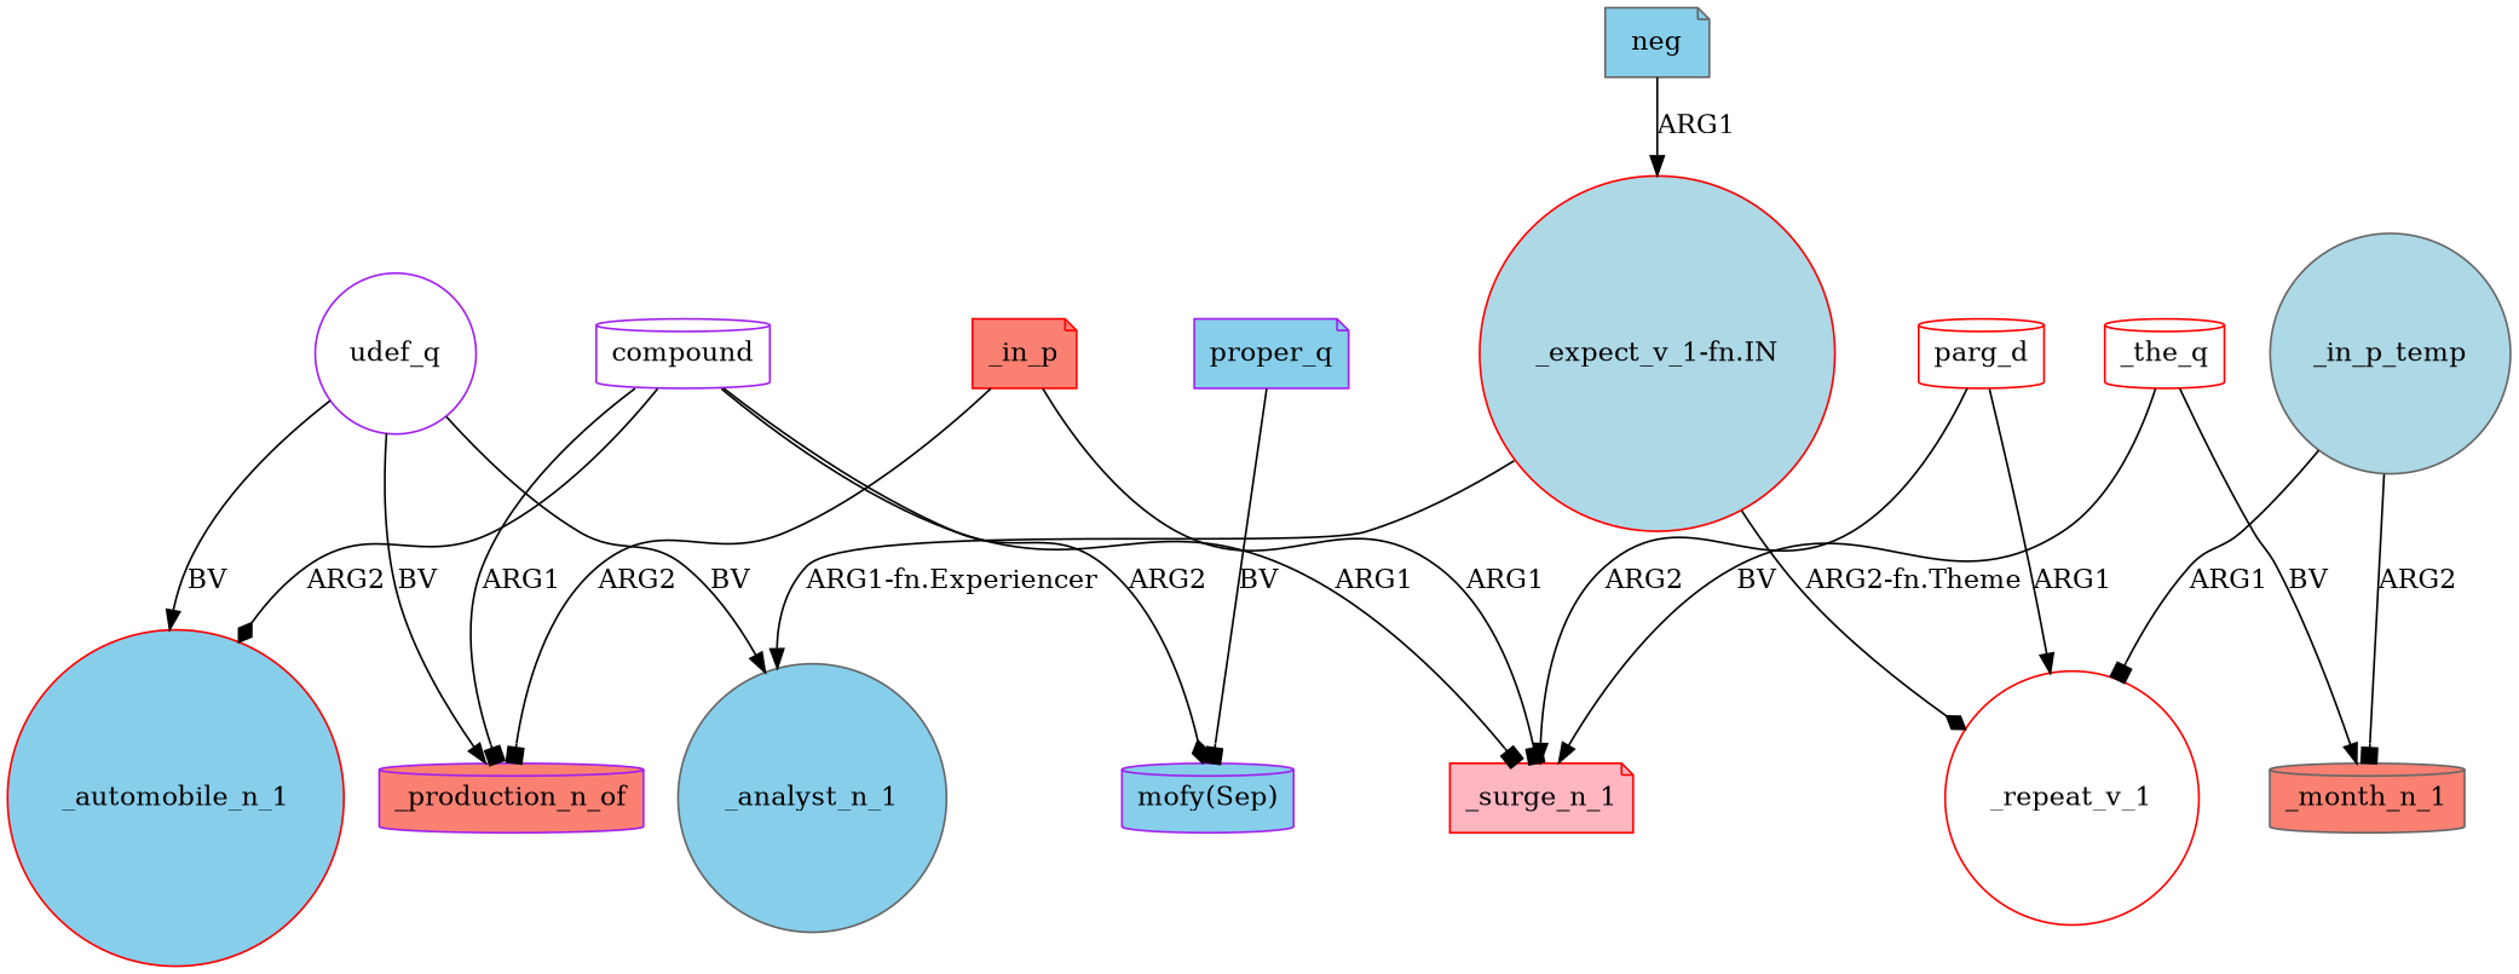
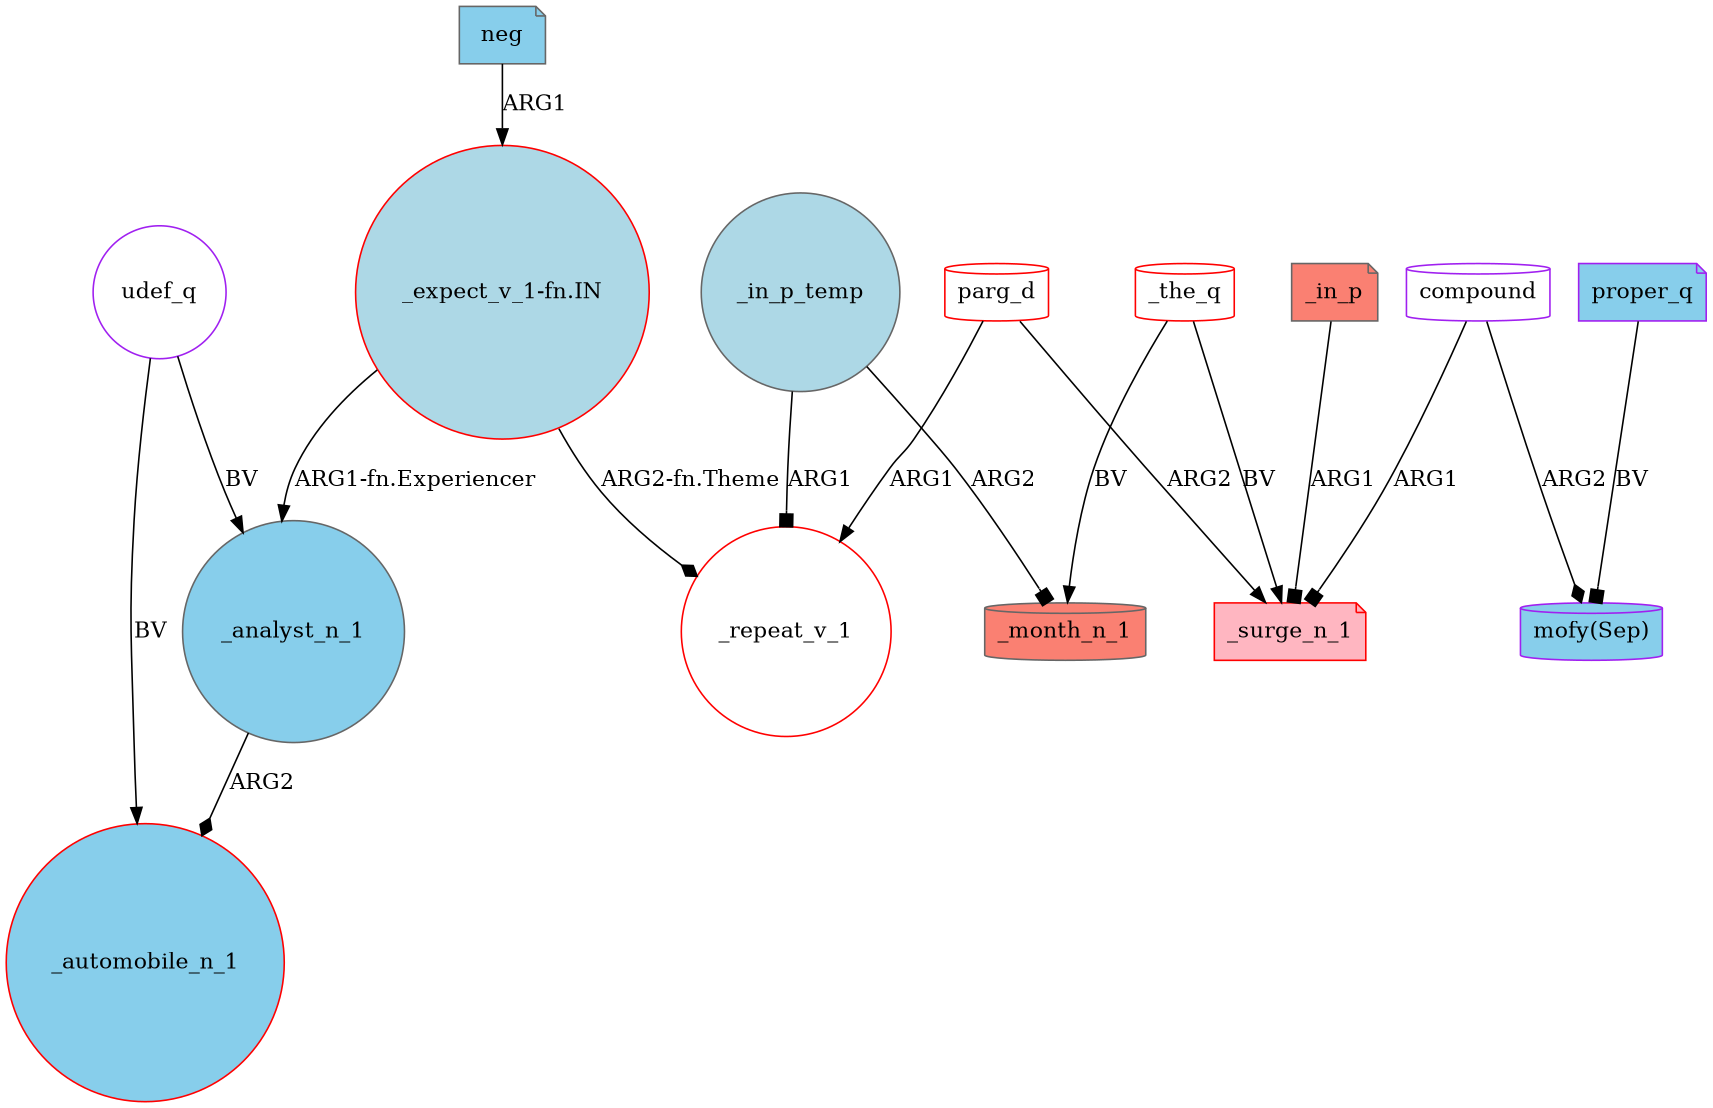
  digraph {
    node [color=red fillcolor=white shape=circle style=filled]
    edge [arrowhead=normal]
    udef_q [color=purple]
-   _production_n_of [color=purple fillcolor=salmon shape=cylinder]
    _automobile_n_1 [fillcolor=skyblue]
    _analyst_n_1 [color=gray40 fillcolor=skyblue]
    compound [color=purple shape=cylinder]
    "mofy(Sep)" [color=purple fillcolor=skyblue shape=cylinder]
    _surge_n_1 [fillcolor=lightpink shape=note]
    parg_d [shape=cylinder]
    _repeat_v_1
    _in_p_temp [color=gray40 fillcolor=lightblue]
    _month_n_1 [color=gray40 fillcolor=salmon shape=cylinder]
    proper_q [color=purple fillcolor=skyblue shape=note]
-   _in_p [fillcolor=salmon shape=note]
+   _in_p [color=gray40 fillcolor=salmon shape=note]
    _the_q [shape=cylinder]
    "_expect_v_1-fn.IN" [fillcolor=lightblue]
    neg [color=gray40 fillcolor=skyblue shape=note]
-   udef_q -> _production_n_of [label=BV]
    udef_q -> _automobile_n_1 [label=BV]
    udef_q -> _analyst_n_1 [label=BV]
-   compound -> _production_n_of [arrowhead=box label=ARG1]
-   compound -> _automobile_n_1 [arrowhead=diamond label=ARG2]
+   _analyst_n_1 -> _automobile_n_1 [arrowhead=diamond label=ARG2]
    compound -> "mofy(Sep)" [arrowhead=diamond label=ARG2]
    compound -> _surge_n_1 [arrowhead=box label=ARG1]
    parg_d -> _surge_n_1 [label=ARG2]
    parg_d -> _repeat_v_1 [label=ARG1]
    _in_p_temp -> _repeat_v_1 [arrowhead=box label=ARG1]
    _in_p_temp -> _month_n_1 [arrowhead=box label=ARG2]
    proper_q -> "mofy(Sep)" [arrowhead=box label=BV]
-   _in_p -> _production_n_of [arrowhead=box label=ARG2]
    _in_p -> _surge_n_1 [arrowhead=box label=ARG1]
    _the_q -> _surge_n_1 [label=BV]
    _the_q -> _month_n_1 [label=BV]
    "_expect_v_1-fn.IN" -> _analyst_n_1 [label="ARG1-fn.Experiencer"]
    "_expect_v_1-fn.IN" -> _repeat_v_1 [arrowhead=diamond label="ARG2-fn.Theme"]
    neg -> "_expect_v_1-fn.IN" [label=ARG1]
  }
